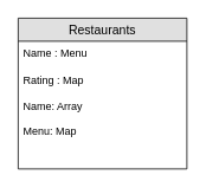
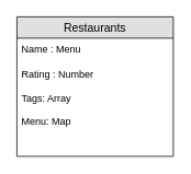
  <mxCell id="0" />
  <mxCell id="1" parent="0" />
  <mxCell id="2" value="Restaurants" style="swimlane;fontStyle=0;childLayout=stackLayout;horizontal=1;startSize=26;horizontalStack=0;resizeParent=1;resizeParentMax=0;resizeLast=0;collapsible=1;marginBottom=0;align=center;fontSize=14;fillColor=#E0E0E0;" parent="1" vertex="1"><mxGeometry x="20" y="20" width="190" height="170" as="geometry" /></mxCell>
  <mxCell id="3" value="Name : Menu" style="text;strokeColor=none;fillColor=none;spacingLeft=4;spacingRight=4;overflow=hidden;rotatable=0;points=[[0,0.5],[1,0.5]];portConstraint=eastwest;fontSize=12;" parent="2" vertex="1"><mxGeometry y="26" width="190" height="30" as="geometry" /></mxCell>
- <mxCell id="4" value="Rating : Map" style="text;strokeColor=none;fillColor=none;spacingLeft=4;spacingRight=4;overflow=hidden;rotatable=0;points=[[0,0.5],[1,0.5]];portConstraint=eastwest;fontSize=12;" parent="2" vertex="1"><mxGeometry y="56" width="190" height="30" as="geometry" /></mxCell>
- <mxCell id="5" value="Name: Array&#10;&#10;Menu: Map" style="text;strokeColor=none;fillColor=none;spacingLeft=4;spacingRight=4;overflow=hidden;rotatable=0;points=[[0,0.5],[1,0.5]];portConstraint=eastwest;fontSize=12;" parent="2" vertex="1"><mxGeometry y="86" width="190" height="84" as="geometry" /></mxCell>
+ <mxCell id="4" value="Rating : Number" style="text;strokeColor=none;fillColor=none;spacingLeft=4;spacingRight=4;overflow=hidden;rotatable=0;points=[[0,0.5],[1,0.5]];portConstraint=eastwest;fontSize=12;" parent="2" vertex="1"><mxGeometry y="56" width="190" height="30" as="geometry" /></mxCell>
+ <mxCell id="5" value="Tags: Array&#10;&#10;Menu: Map" style="text;strokeColor=none;fillColor=none;spacingLeft=4;spacingRight=4;overflow=hidden;rotatable=0;points=[[0,0.5],[1,0.5]];portConstraint=eastwest;fontSize=12;" parent="2" vertex="1"><mxGeometry y="86" width="190" height="84" as="geometry" /></mxCell>
